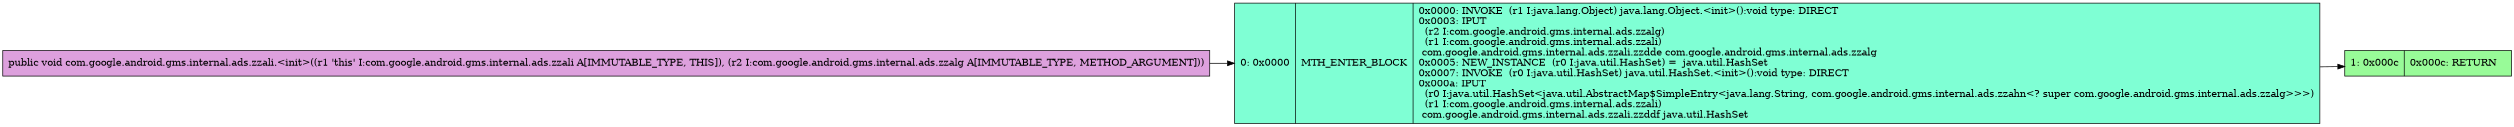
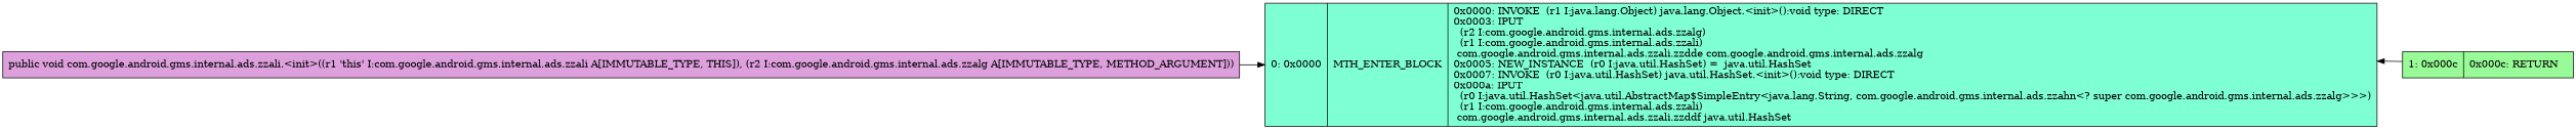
  digraph {
    rankdir=LR
    node [shape=record style=filled]
    n1 [label="{0\:\ 0x0000|MTH_ENTER_BLOCK\l|0x0000: INVOKE  (r1 I:java.lang.Object) java.lang.Object.\<init\>():void type: DIRECT \l0x0003: IPUT  \l  (r2 I:com.google.android.gms.internal.ads.zzalg)\l  (r1 I:com.google.android.gms.internal.ads.zzali)\l com.google.android.gms.internal.ads.zzali.zzdde com.google.android.gms.internal.ads.zzalg \l0x0005: NEW_INSTANCE  (r0 I:java.util.HashSet) =  java.util.HashSet \l0x0007: INVOKE  (r0 I:java.util.HashSet) java.util.HashSet.\<init\>():void type: DIRECT \l0x000a: IPUT  \l  (r0 I:java.util.HashSet\<java.util.AbstractMap$SimpleEntry\<java.lang.String, com.google.android.gms.internal.ads.zzahn\<? super com.google.android.gms.internal.ads.zzalg\>\>\>)\l  (r1 I:com.google.android.gms.internal.ads.zzali)\l com.google.android.gms.internal.ads.zzali.zzddf java.util.HashSet \l}" fillcolor=aquamarine]
    n2 [label="{1\:\ 0x000c|0x000c: RETURN   \l}" fillcolor=palegreen]
    n3 [label="{public void com.google.android.gms.internal.ads.zzali.\<init\>((r1 'this' I:com.google.android.gms.internal.ads.zzali A[IMMUTABLE_TYPE, THIS]), (r2 I:com.google.android.gms.internal.ads.zzalg A[IMMUTABLE_TYPE, METHOD_ARGUMENT])) }" fillcolor=plum]
-   n1 -> n2
+   n2 -> n1
    n3 -> n1
  }
